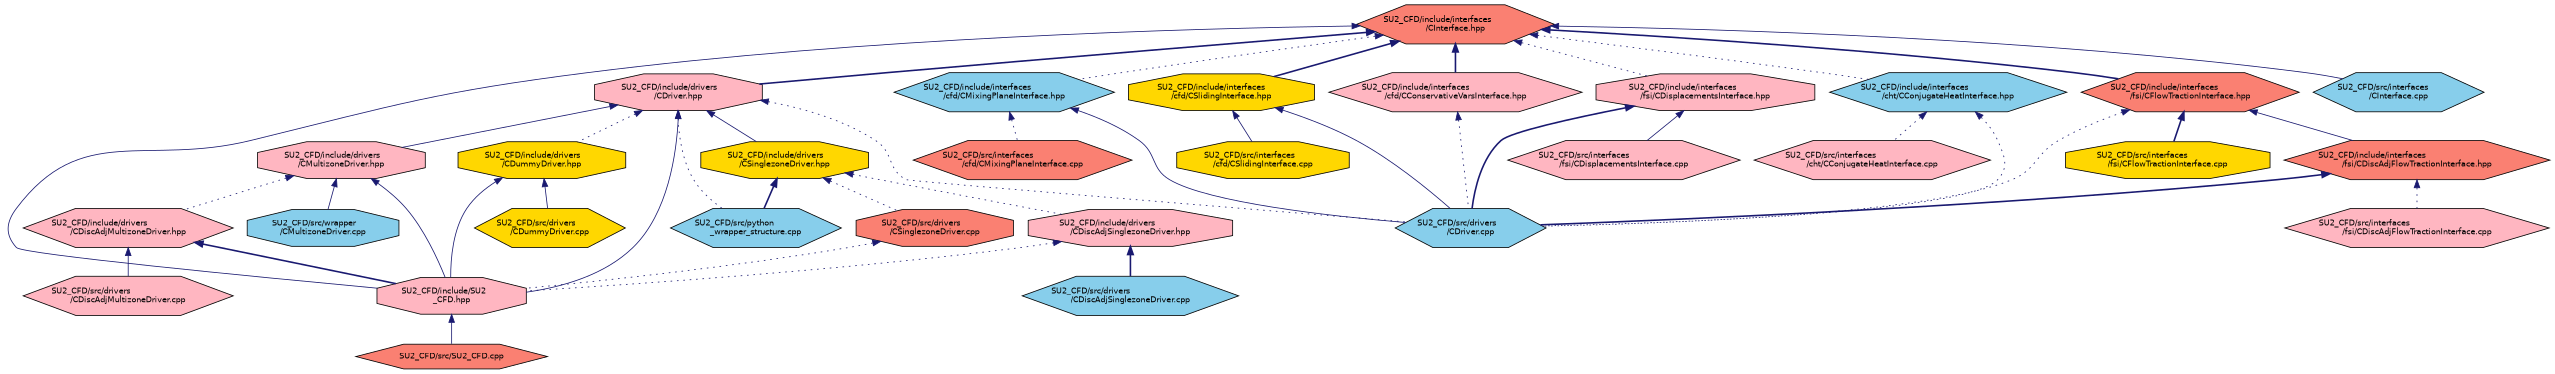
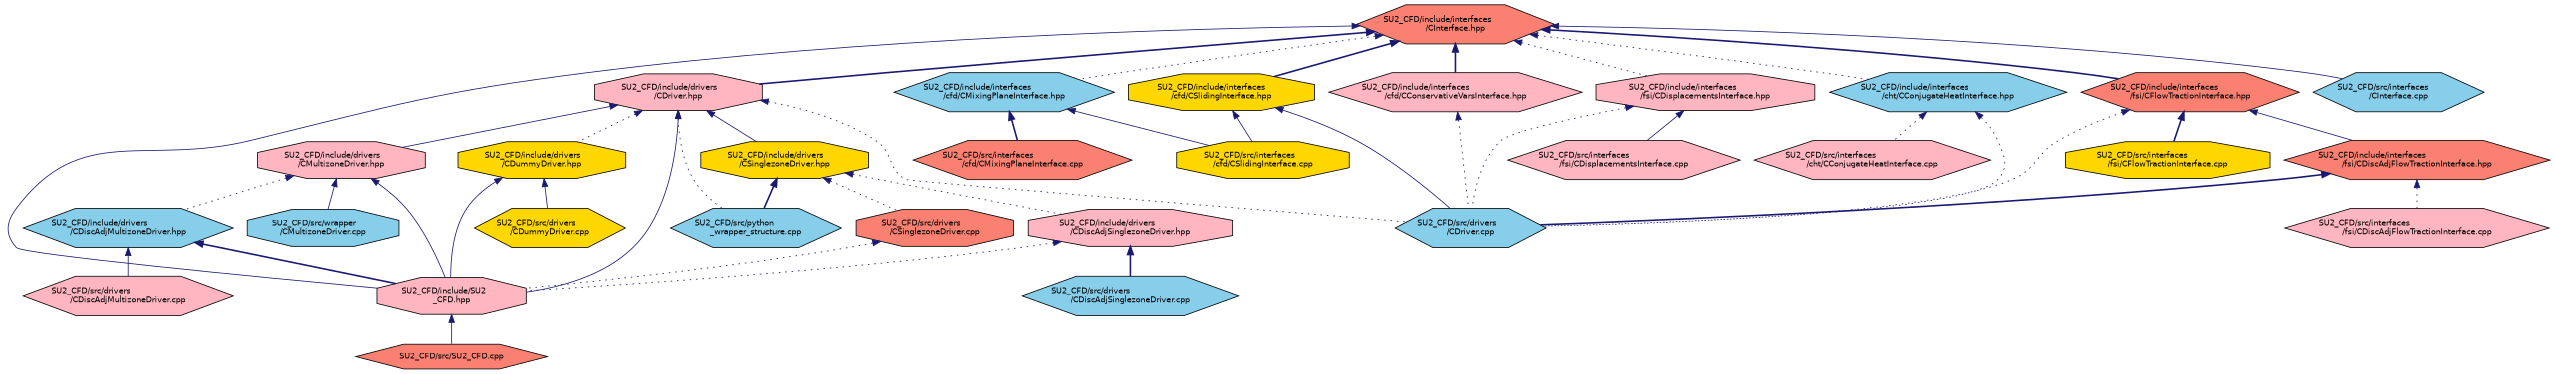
  digraph {
    node [color=black fillcolor=lightpink fontname=Helvetica fontsize=10 shape=hexagon style=filled]
    edge [color=midnightblue dir=back fontname=Helvetica fontsize=10 labelfontname=Helvetica labelfontsize=10 style=dotted]
    n1 [fillcolor=salmon fontcolor=black height=0.2 label="SU2_CFD/include/interfaces\l/CInterface.hpp" width=0.4]
    n2 [height=0.2 label="SU2_CFD/include/drivers\l/CDriver.hpp" shape=octagon width=0.4]
    n3 [height=0.2 label="SU2_CFD/include/SU2\l_CFD.hpp" shape=octagon width=0.4]
    n4 [height=0.2 label="SU2_CFD/include/interfaces\l/cfd/CConservativeVarsInterface.hpp" width=0.4]
    n5 [fillcolor=skyblue height=0.2 label="SU2_CFD/include/interfaces\l/cfd/CMixingPlaneInterface.hpp" width=0.4]
    n6 [fillcolor=gold height=0.2 label="SU2_CFD/include/interfaces\l/cfd/CSlidingInterface.hpp" shape=octagon width=0.4]
    n7 [fillcolor=skyblue height=0.2 label="SU2_CFD/include/interfaces\l/cht/CConjugateHeatInterface.hpp" width=0.4]
    n8 [fillcolor=salmon height=0.2 label="SU2_CFD/include/interfaces\l/fsi/CFlowTractionInterface.hpp" width=0.4]
    n9 [height=0.2 label="SU2_CFD/include/interfaces\l/fsi/CDisplacementsInterface.hpp" shape=octagon width=0.4]
    n10 [fillcolor=skyblue height=0.2 label="SU2_CFD/src/interfaces\l/CInterface.cpp" width=0.4]
    n11 [height=0.2 label="SU2_CFD/include/drivers\l/CMultizoneDriver.hpp" shape=octagon width=0.4]
    n12 [fillcolor=gold height=0.2 label="SU2_CFD/include/drivers\l/CSinglezoneDriver.hpp" shape=octagon width=0.4]
    n13 [fillcolor=skyblue height=0.2 label="SU2_CFD/src/python\l_wrapper_structure.cpp" width=0.4]
    n14 [fillcolor=gold height=0.2 label="SU2_CFD/include/drivers\l/CDummyDriver.hpp" shape=octagon width=0.4]
    n15 [fillcolor=skyblue height=0.2 label="SU2_CFD/src/drivers\l/CDriver.cpp" width=0.4]
    n16 [fillcolor=salmon height=0.2 label="SU2_CFD/src/SU2_CFD.cpp" width=0.4]
    n17 [fillcolor=salmon height=0.2 label="SU2_CFD/src/interfaces\l/cfd/CMixingPlaneInterface.cpp" width=0.4]
    n18 [fillcolor=gold height=0.2 label="SU2_CFD/src/interfaces\l/cfd/CSlidingInterface.cpp" shape=octagon width=0.4]
    n19 [height=0.2 label="SU2_CFD/src/interfaces\l/cht/CConjugateHeatInterface.cpp" width=0.4]
    n20 [fillcolor=salmon height=0.2 label="SU2_CFD/include/interfaces\l/fsi/CDiscAdjFlowTractionInterface.hpp" width=0.4]
    n21 [fillcolor=gold height=0.2 label="SU2_CFD/src/interfaces\l/fsi/CFlowTractionInterface.cpp" shape=octagon width=0.4]
    n22 [height=0.2 label="SU2_CFD/src/interfaces\l/fsi/CDisplacementsInterface.cpp" width=0.4]
-   n23 [height=0.2 label="SU2_CFD/include/drivers\l/CDiscAdjMultizoneDriver.hpp" width=0.4]
+   n23 [fillcolor=skyblue height=0.2 label="SU2_CFD/include/drivers\l/CDiscAdjMultizoneDriver.hpp" width=0.4]
    n24 [fillcolor=skyblue height=0.2 label="SU2_CFD/src/wrapper\l/CMultizoneDriver.cpp" shape=octagon width=0.4]
    n25 [height=0.2 label="SU2_CFD/include/drivers\l/CDiscAdjSinglezoneDriver.hpp" shape=octagon width=0.4]
    n26 [fillcolor=salmon height=0.2 label="SU2_CFD/src/drivers\l/CSinglezoneDriver.cpp" shape=octagon width=0.4]
    n27 [fillcolor=gold height=0.2 label="SU2_CFD/src/drivers\l/CDummyDriver.cpp" width=0.4]
    n28 [height=0.2 label="SU2_CFD/src/drivers\l/CDiscAdjMultizoneDriver.cpp" width=0.4]
    n29 [fillcolor=skyblue height=0.2 label="SU2_CFD/src/drivers\l/CDiscAdjSinglezoneDriver.cpp" width=0.4]
    n30 [height=0.2 label="SU2_CFD/src/interfaces\l/fsi/CDiscAdjFlowTractionInterface.cpp" width=0.4]
    n1 -> n2 [style=bold]
    n1 -> n3 [style=solid]
    n1 -> n4 [style=bold]
    n1 -> n5
    n1 -> n6 [style=bold]
    n1 -> n7
    n1 -> n8 [style=bold]
    n1 -> n9
    n1 -> n10 [style=solid]
    n2 -> n3 [style=solid]
    n2 -> n11 [style=solid]
    n2 -> n12 [style=solid]
    n2 -> n13
    n2 -> n14
    n2 -> n15
    n3 -> n16 [style=solid]
    n4 -> n15
-   n5 -> n15 [style=solid]
-   n5 -> n17
+   n5 -> n18 [style=solid]
+   n5 -> n17 [style=bold]
    n6 -> n15 [style=solid]
    n6 -> n18 [style=solid]
    n7 -> n15
    n7 -> n19
    n8 -> n15
    n8 -> n20 [style=solid]
    n8 -> n21 [style=bold]
-   n9 -> n15 [style=bold]
+   n9 -> n15
    n9 -> n22 [style=solid]
    n11 -> n3 [style=solid]
    n11 -> n23
    n11 -> n24 [style=solid]
    n12 -> n13 [style=bold]
    n12 -> n25
    n12 -> n26
    n14 -> n3 [style=solid]
    n14 -> n27 [style=solid]
    n20 -> n15 [style=bold]
    n20 -> n30
    n23 -> n3 [style=bold]
    n23 -> n28 [style=solid]
    n25 -> n3
    n25 -> n29 [style=bold]
    n26 -> n3
  }
